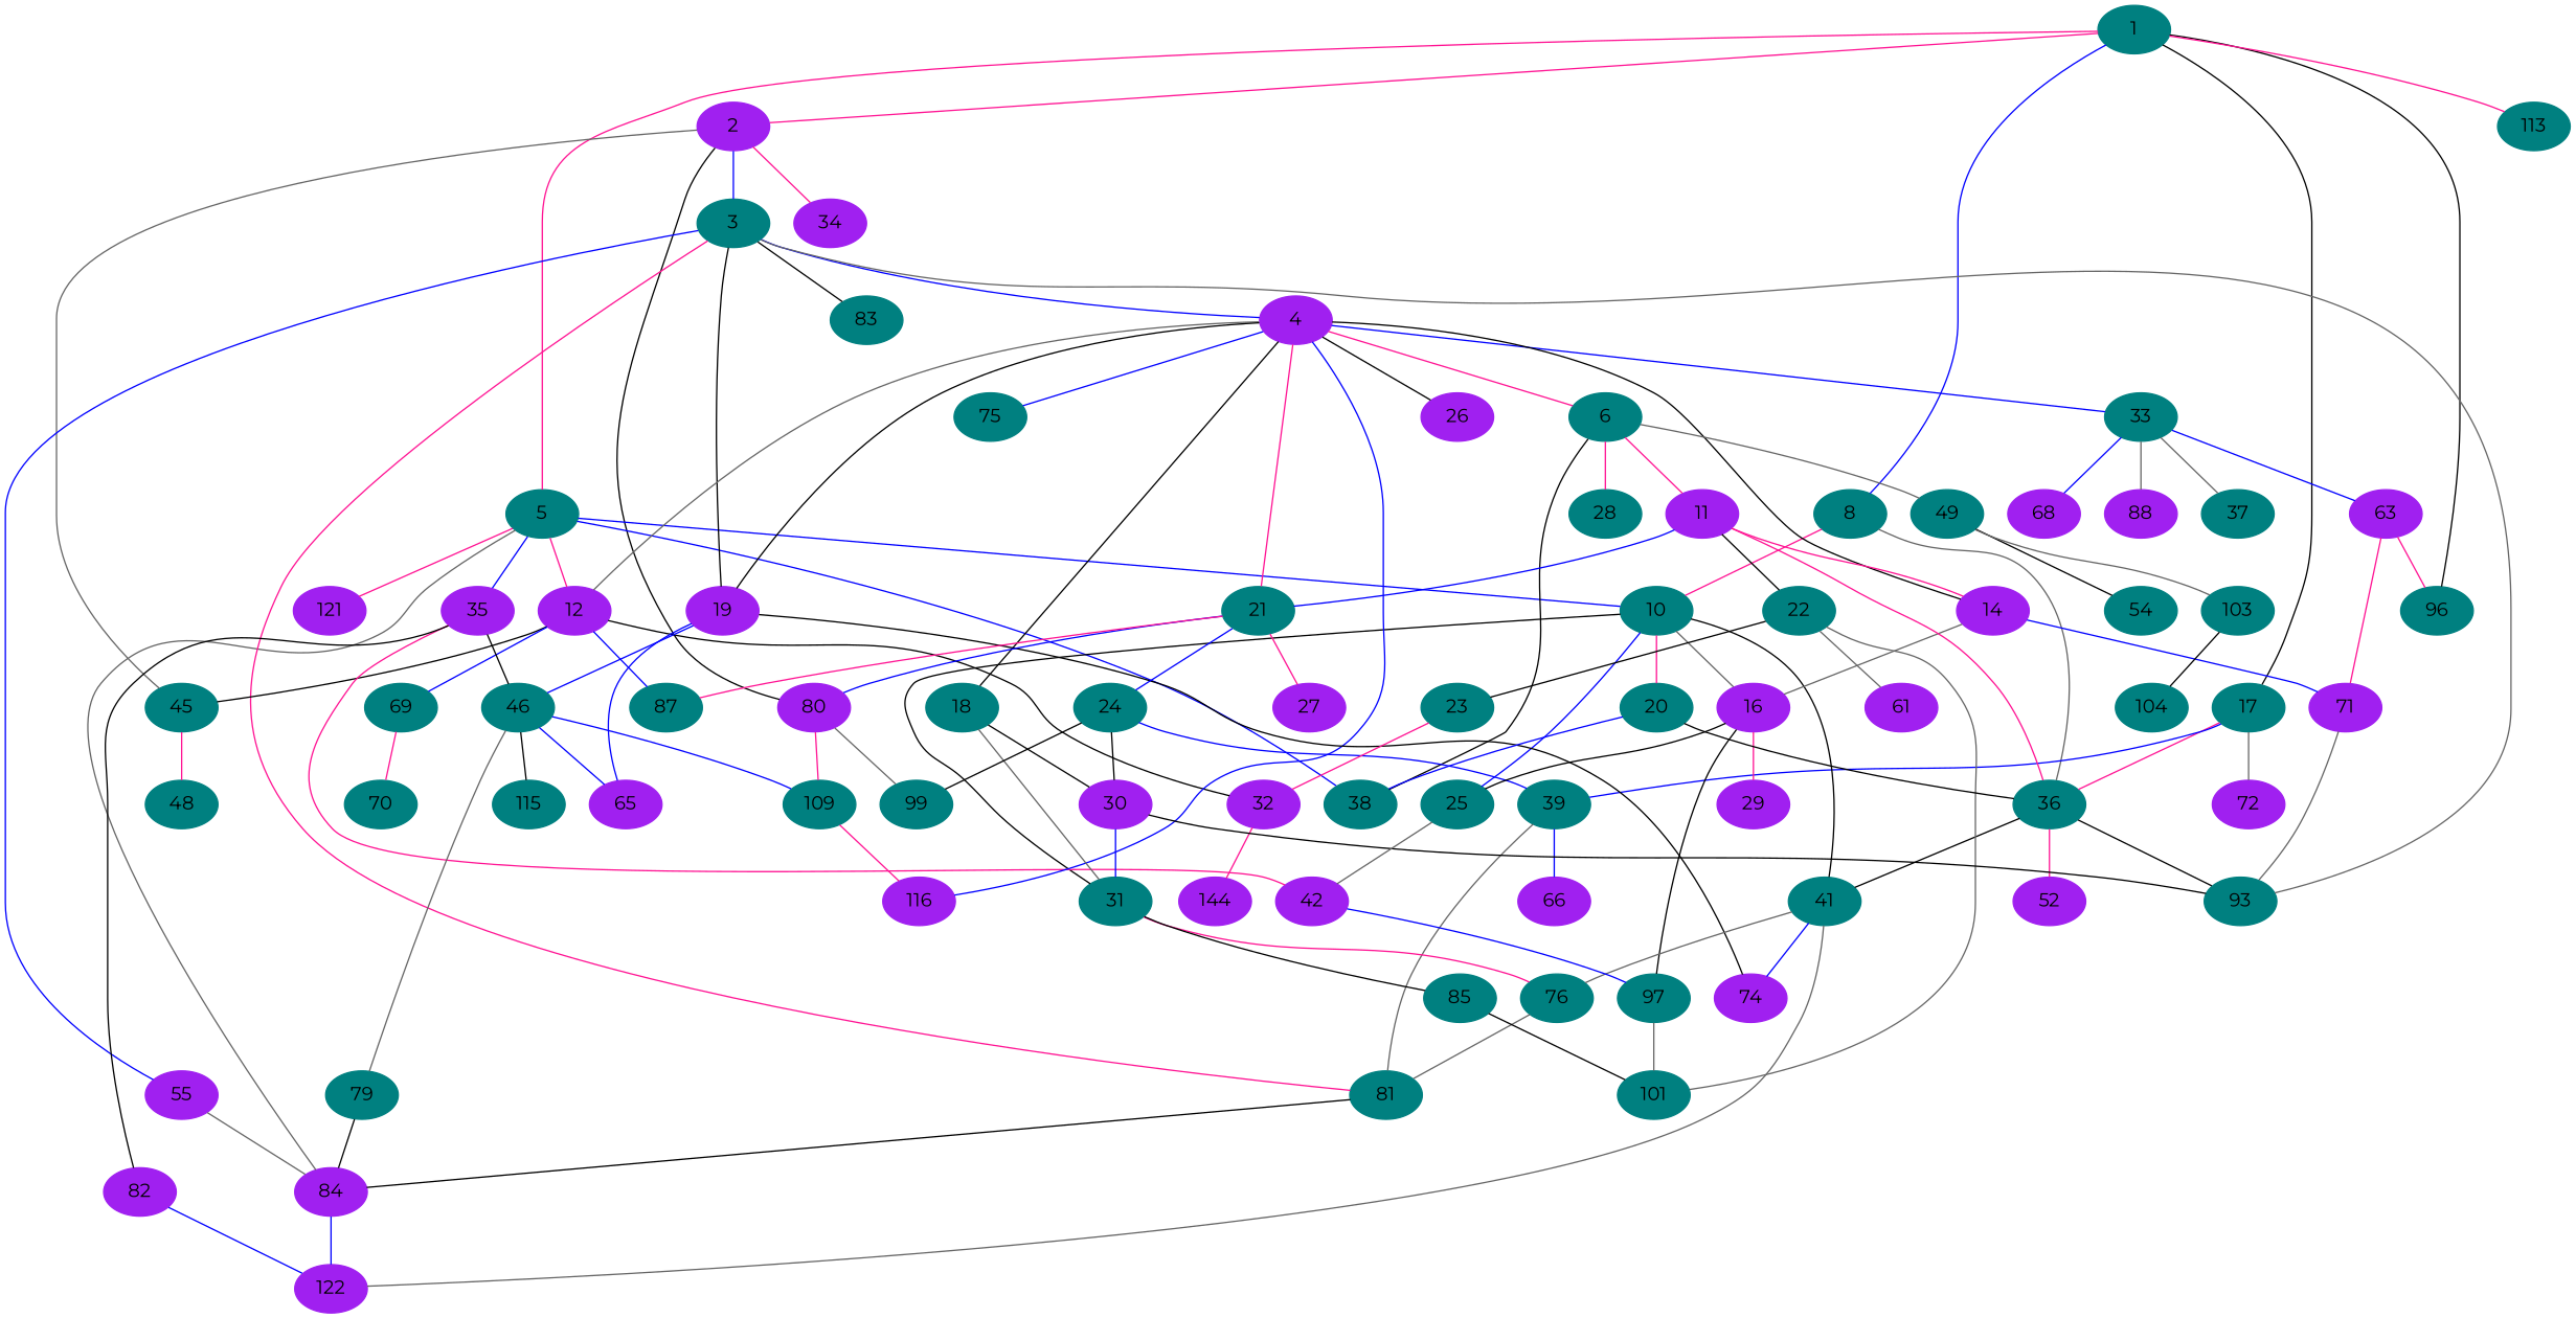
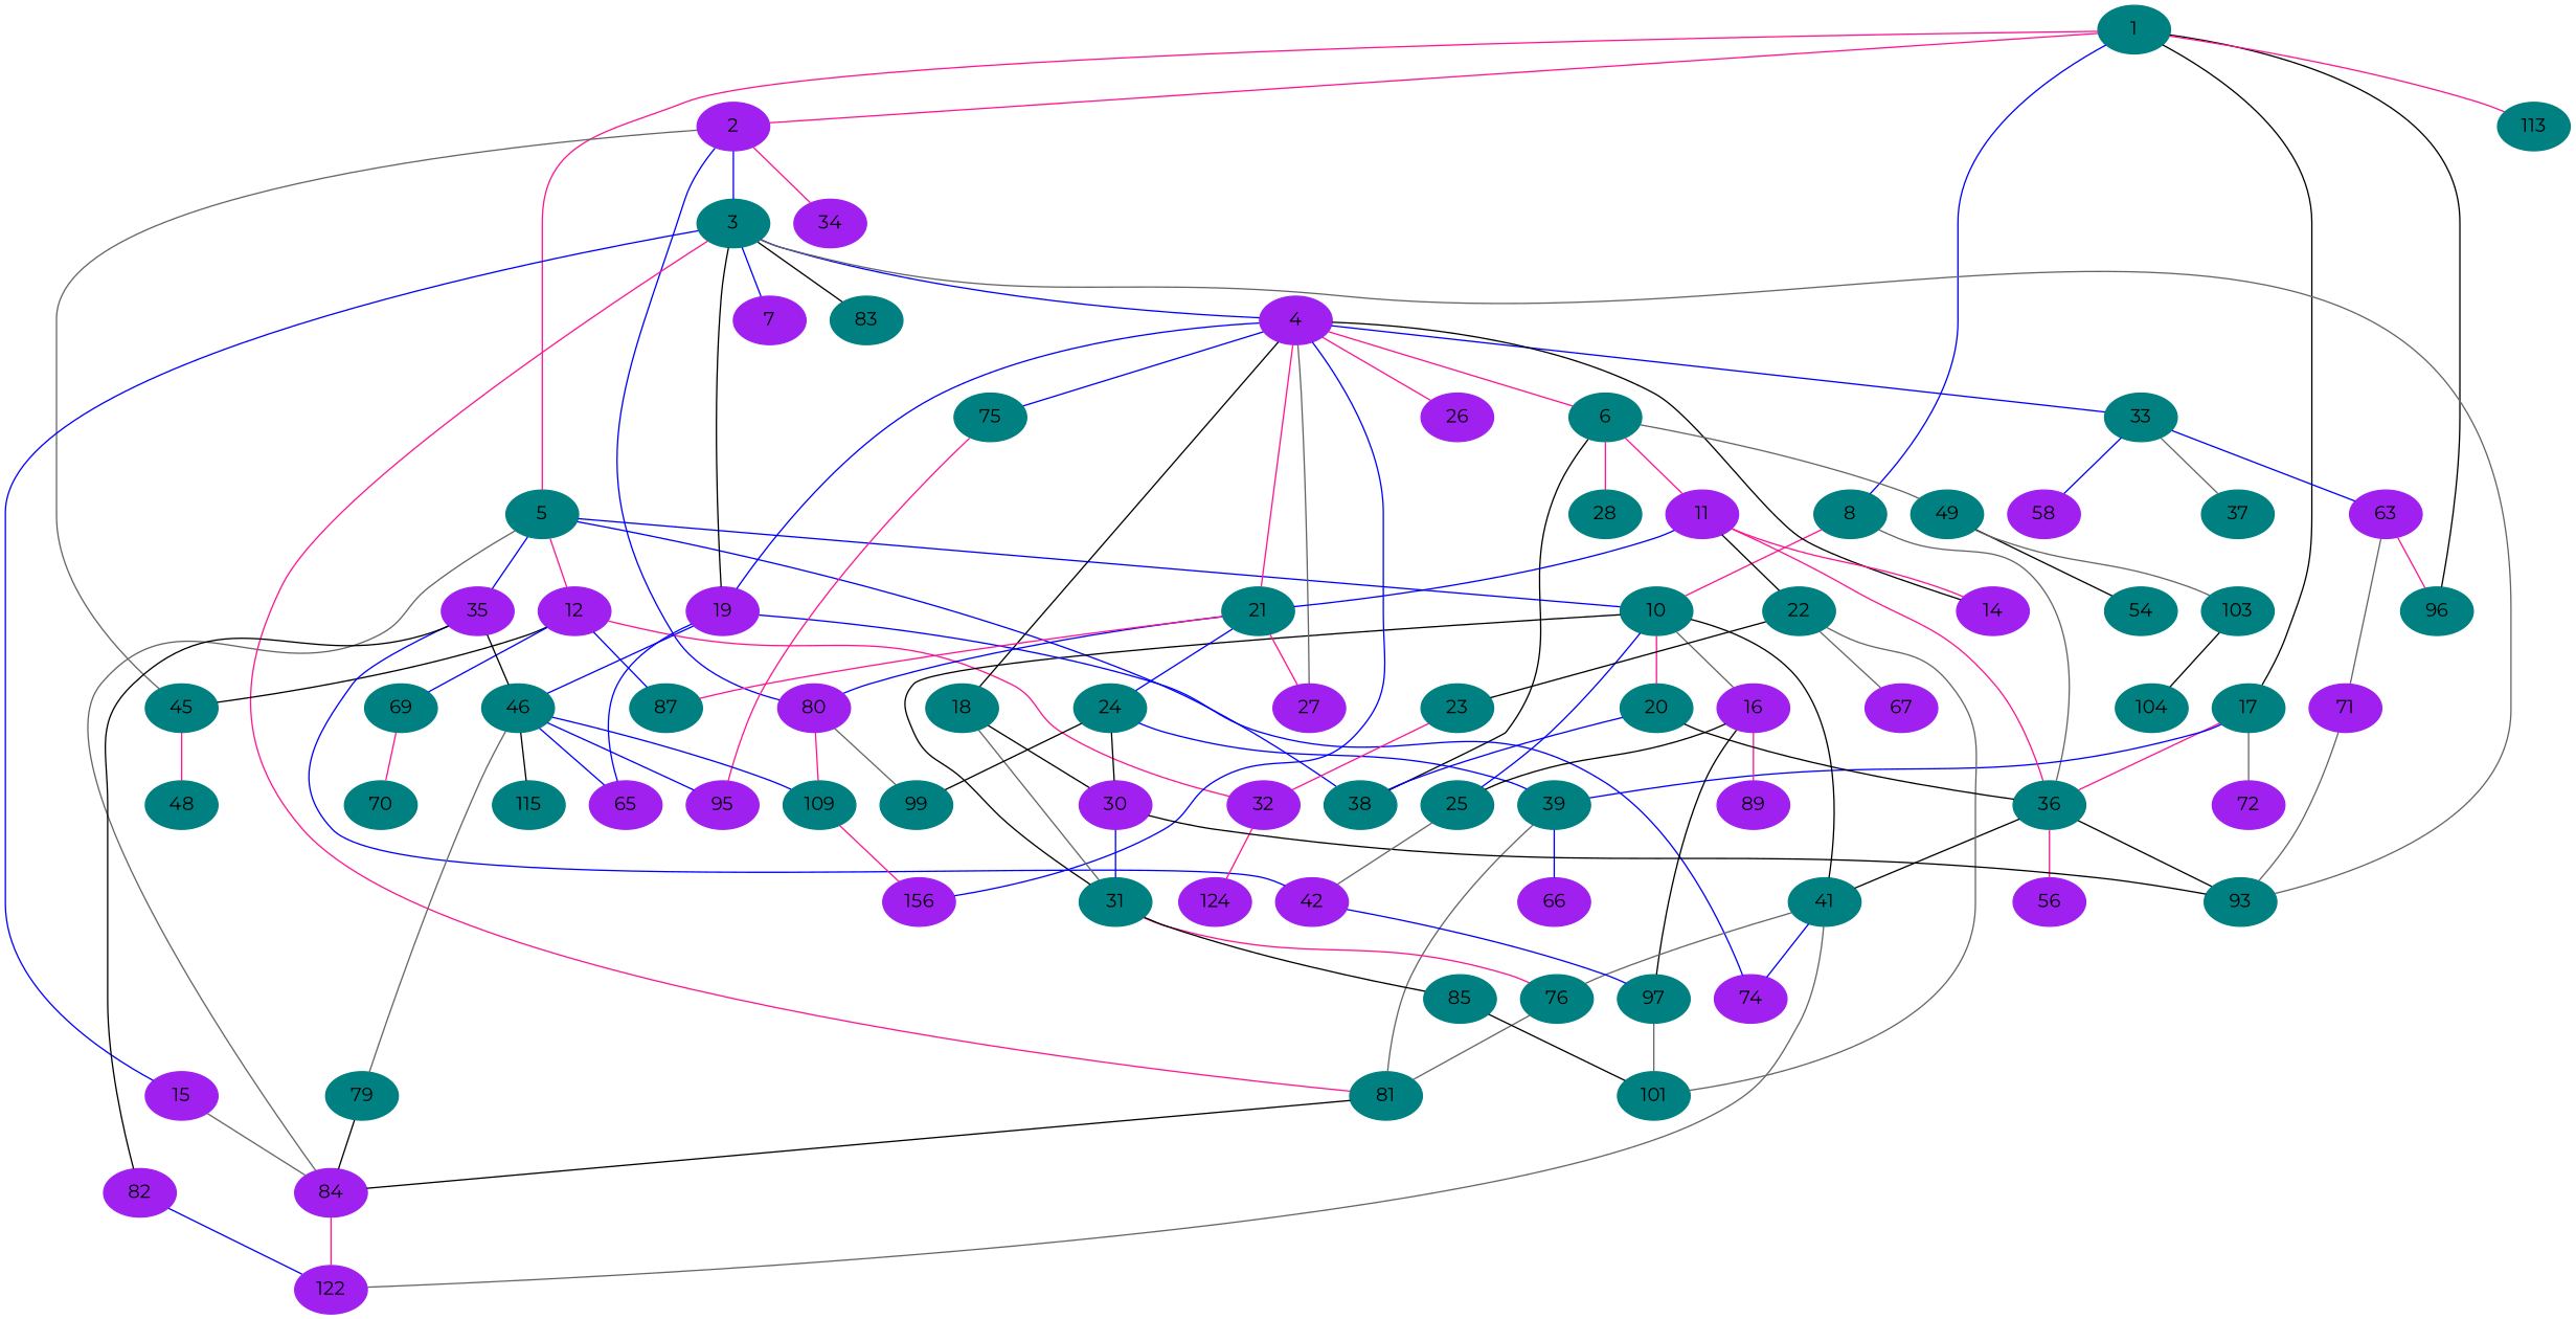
  graph {
    fontname=Montserrat
    node [color=teal fontname=Montserrat style=filled]
    edge [color=blue fontname=Montserrat]
    1 [super="+105"]
    2 [color=purple super="+57"]
    5 [super="+13"]
    8
    17
    96
    113
    3 [super="+44"]
    34 [color=purple super="+67"]
    n10 [color=purple label=80 super="+89"]
    45
    12 [color=purple super="+47"]
    10 [super="+73"]
    35 [color=purple super="+68"]
    38 [super="+50"]
    84 [color=purple super="+120"]
-   121 [color=purple]
    36 [super="+59"]
    39 [super="+51"]
    72 [color=purple]
    4 [color=purple super="+9"]
+   7 [color=purple]
    19 [color=purple super="+52"]
-   55 [color=purple]
+   55 [color=purple label=15]
    81 [super="+106"]
    83
    93 [super="+114"]
    99
    109 [super="+117"]
    48
    6 [super="+15"]
    18 [super="+53"]
    21 [super="+60"]
    26 [color=purple super="+118"]
    33 [super="+80"]
    75
-   116 [color=purple]
+   116 [color=purple label=156]
    14 [color=purple]
    65 [color=purple]
    46 [super="+62"]
    74 [color=purple]
    11 [color=purple]
    28
    49
    22 [super="+110"]
    32 [color=purple]
    69
    87
    31 [super="+43"]
    30 [color=purple super="+77"]
    24 [super="+92"]
    27 [color=purple]
    37
-   58 [color=purple label=68]
+   58 [color=purple]
    63 [color=purple super="+78"]
-   88 [color=purple]
+   95 [color=purple super="+107"]
    16 [color=purple super="+64"]
    20 [super="+98"]
    25
    41 [super="+102"]
    42 [color=purple super="+125"]
    82 [color=purple]
    122 [color=purple]
    54 [super="+94"]
    103
-   56 [color=purple label=52]
-   29 [color=purple]
+   56 [color=purple]
+   29 [color=purple label=89]
    97 [super="+123"]
    76 [super="+90"]
    85
    71 [color=purple super="+91"]
    23
-   61 [color=purple super="+111"]
+   61 [color=purple super="+111" label=67]
    101 [super="+112"]
-   124 [color=purple label=144]
+   124 [color=purple]
    70 [super="+86"]
    66 [color=purple]
    79 [super="+119"]
    115
    104
    1 -- 2 [color=deeppink]
    1 -- 5 [color=deeppink]
    1 -- 8
    1 -- 17 [color=black]
    1 -- 96 [color=black]
    1 -- 113 [color=deeppink]
    2 -- 3
    2 -- 34 [color=deeppink]
-   2 -- n10 [color=black]
+   2 -- n10
    2 -- 45 [color=gray40]
    5 -- 12 [color=deeppink]
    5 -- 10
    5 -- 35
    5 -- 38
    5 -- 84 [color=gray40]
-   5 -- 121 [color=deeppink]
    8 -- 10 [color=deeppink]
    8 -- 36 [color=gray40]
    17 -- 36 [color=deeppink]
    17 -- 39
    17 -- 72 [color=gray40]
    3 -- 4
+   3 -- 7
    3 -- 19 [color=black]
    3 -- 55
    3 -- 81 [color=deeppink]
    3 -- 83 [color=black]
    3 -- 93 [color=gray40]
    n10 -- 99 [color=gray40]
    n10 -- 109 [color=deeppink]
    45 -- 48 [color=deeppink]
    12 -- 45 [color=black]
-   12 -- 32 [color=black]
+   12 -- 32 [color=deeppink]
    12 -- 69
    12 -- 87
    10 -- 31 [color=black]
    10 -- 16 [color=gray40]
    10 -- 20 [color=deeppink]
    10 -- 25
    10 -- 41 [color=black]
    35 -- 46 [color=black]
-   35 -- 42 [color=deeppink]
+   35 -- 42
    35 -- 82 [color=black]
-   84 -- 122
+   84 -- 122 [color=deeppink]
    36 -- 93 [color=black]
    36 -- 41 [color=black]
    36 -- 56 [color=deeppink]
    39 -- 81 [color=gray40]
    39 -- 66
-   4 -- 12 [color=gray40]
-   4 -- 19 [color=black]
+   4 -- 27 [color=gray40]
+   4 -- 19
    4 -- 6 [color=deeppink]
    4 -- 18 [color=black]
    4 -- 21 [color=deeppink]
-   4 -- 26 [color=black]
+   4 -- 26 [color=deeppink]
    4 -- 33
    4 -- 75
    4 -- 116
    4 -- 14 [color=black]
    19 -- 65
    19 -- 46
-   19 -- 74 [color=black]
+   19 -- 74
    55 -- 84 [color=gray40]
    81 -- 84 [color=black]
    109 -- 116 [color=deeppink]
    6 -- 38 [color=black]
    6 -- 11 [color=deeppink]
    6 -- 28 [color=deeppink]
    6 -- 49 [color=gray40]
    18 -- 31 [color=gray40]
    18 -- 30 [color=black]
    21 -- n10
    21 -- 87 [color=deeppink]
    21 -- 24
    21 -- 27 [color=deeppink]
    33 -- 37 [color=gray40]
    33 -- 58
    33 -- 63
-   33 -- 88 [color=gray40]
-   14 -- 16 [color=gray40]
-   14 -- 71
+   75 -- 95 [color=deeppink]
    46 -- 109
    46 -- 65
+   46 -- 95
    46 -- 79 [color=gray40]
    46 -- 115 [color=black]
    11 -- 36 [color=deeppink]
    11 -- 21
    11 -- 14 [color=deeppink]
    11 -- 22 [color=black]
    49 -- 54 [color=black]
    49 -- 103 [color=gray40]
    22 -- 23 [color=black]
    22 -- 61 [color=gray40]
    22 -- 101 [color=gray40]
    32 -- 124 [color=deeppink]
    69 -- 70 [color=deeppink]
    31 -- 76 [color=deeppink]
    31 -- 85 [color=black]
    30 -- 93 [color=black]
    30 -- 31
    24 -- 39
    24 -- 99 [color=black]
    24 -- 30 [color=black]
    63 -- 96 [color=deeppink]
-   63 -- 71 [color=deeppink]
+   63 -- 71 [color=gray40]
    16 -- 25 [color=black]
    16 -- 29 [color=deeppink]
    16 -- 97 [color=black]
    20 -- 38
    20 -- 36 [color=black weight=2]
    25 -- 42 [color=gray40]
    41 -- 74
    41 -- 122 [color=gray40]
    41 -- 76 [color=gray40]
    42 -- 97
    82 -- 122
    103 -- 104 [color=black]
    97 -- 101 [color=gray40]
    76 -- 81 [color=gray40 weight=2]
    85 -- 101 [color=black]
    71 -- 93 [color=gray40]
    23 -- 32 [color=deeppink]
    79 -- 84 [color=black]
  }
